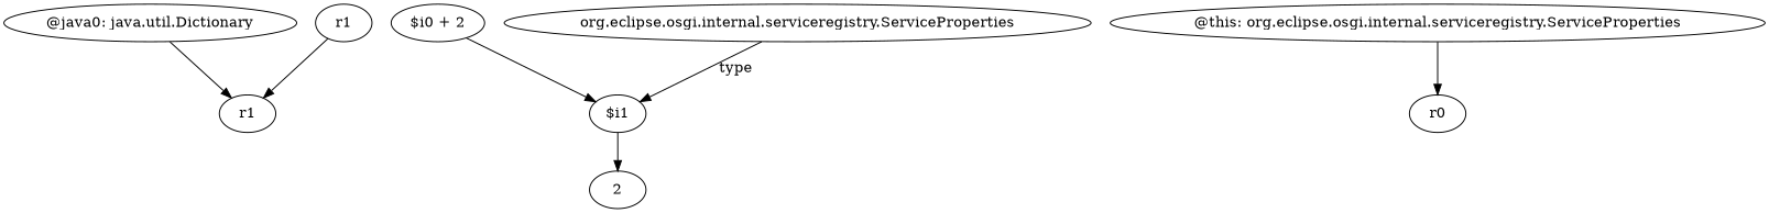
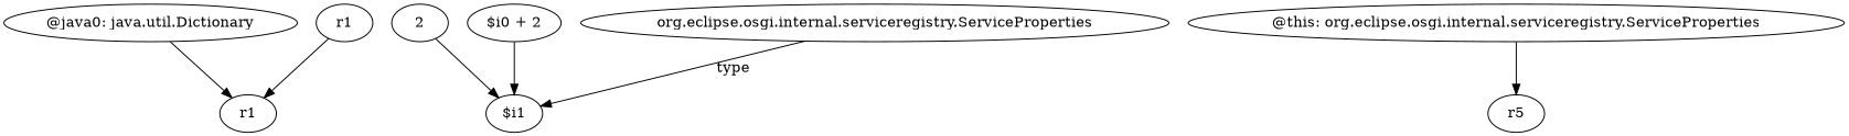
  digraph {
    n1 [label="@java0: java.util.Dictionary"]
    n2 [label=r1]
    n3 [label=2]
    n4 [label="$i1"]
    n5 [label="$i0 + 2"]
    n6 [label="@this: org.eclipse.osgi.internal.serviceregistry.ServiceProperties"]
-   n7 [label=r0]
+   n7 [label=r5]
    n8 [label="org.eclipse.osgi.internal.serviceregistry.ServiceProperties"]
    n9 [label=r1]
    n1 -> n2
-   n4 -> n3
+   n3 -> n4
    n5 -> n4
    n6 -> n7
    n8 -> n4 [label=type]
    n9 -> n2
  }
